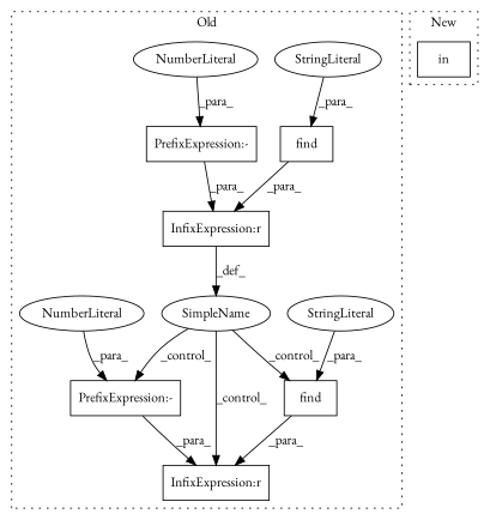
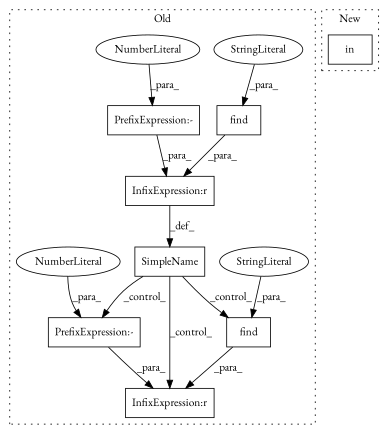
  digraph {
    fontname="EB Garamond"
    node [a=32 l=1 shape=box fontname="EB Garamond"]
    edge [fontname="EB Garamond"]
    n1 [l="5,1" label=find s="6453,6464"]
    n2 [a=27 l=4 label="InfixExpression:r" s=6465]
    n3 [a=45 l=6 label=StringLiteral s=6458 shape=ellipse]
    n4 [a=38 label="PrefixExpression:-" s=6469]
    n5 [a=34 label=NumberLiteral s=6470 shape=ellipse]
-   n6 [a=42 label=SimpleName shape=ellipse l=""]
+   n6 [a=42 label=SimpleName l=""]
    n7 [l="5,1" label=find s="6023,6037"]
    n8 [a=27 l=4 label="InfixExpression:r" s=6038]
    n9 [a=45 l=9 label=StringLiteral s=6028 shape=ellipse]
    n10 [a=38 label="PrefixExpression:-" s=6042]
    n11 [a=34 label=NumberLiteral s=6043 shape=ellipse]
    n12 [a=105 l=25 label=in s=6338]
    subgraph cluster_1 {
      label=Old
      style=dotted
      n1
      n2
      n3
      n4
      n5
      n6
      n7
      n8
      n9
      n10
      n11
    }
    subgraph cluster_2 {
      label=New
      style=dotted
      n12
    }
    n1 -> n2 [label=_para_]
    n3 -> n1 [label=_para_]
    n4 -> n2 [label=_para_]
    n5 -> n4 [label=_para_]
    n6 -> n1 [label=_control_]
    n6 -> n2 [label=_control_]
    n6 -> n4 [label=_control_]
    n7 -> n8 [label=_para_]
    n8 -> n6 [label=_def_]
    n9 -> n7 [label=_para_]
    n10 -> n8 [label=_para_]
    n11 -> n10 [label=_para_]
  }
